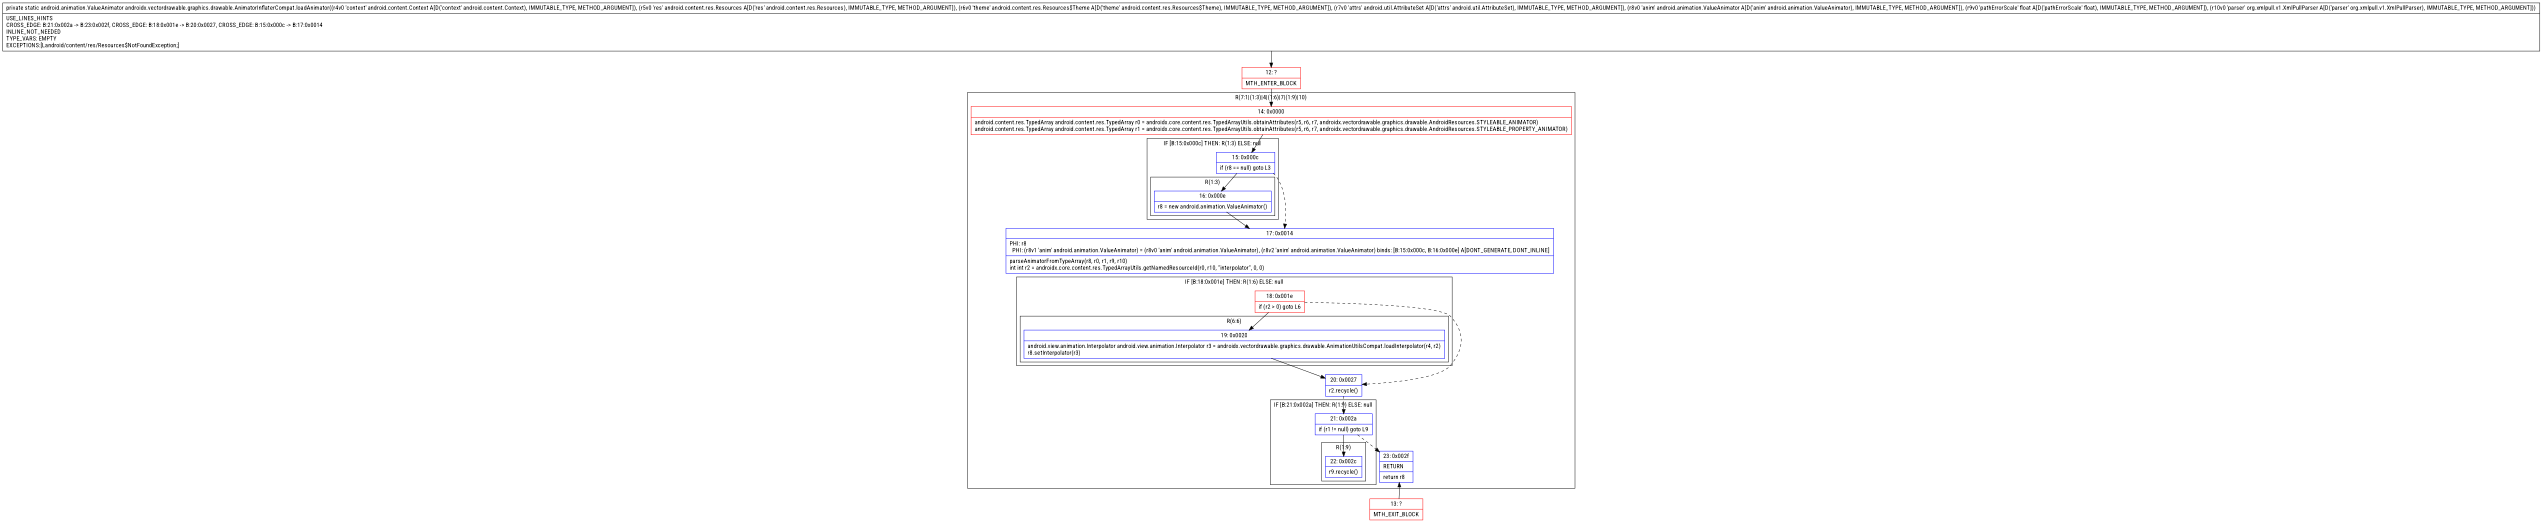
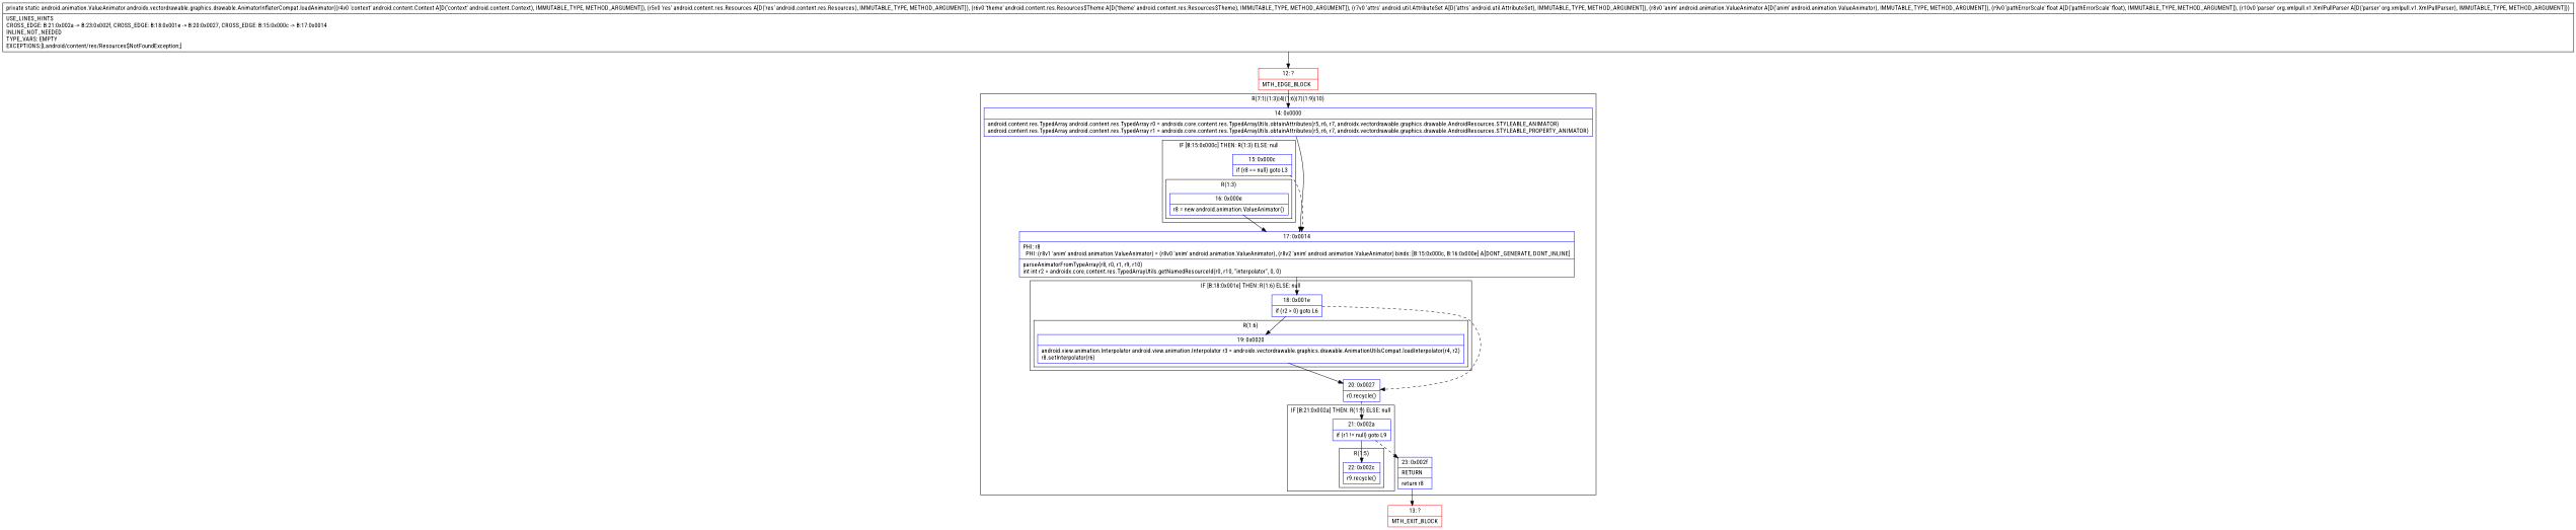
  digraph {
    fontname="Roboto Condensed"
    node [color=blue fontname="Roboto Condensed" shape=record]
    edge [fontname="Roboto Condensed"]
    n1 [label="{16\:\ 0x000e|r8 = new android.animation.ValueAnimator()\l}"]
    n2 [label="{15\:\ 0x000c|if (r8 == null) goto L3\l}"]
-   n3 [label="{19\:\ 0x0020|android.view.animation.Interpolator android.view.animation.Interpolator r3 = androidx.vectordrawable.graphics.drawable.AnimationUtilsCompat.loadInterpolator(r4, r2)\lr8.setInterpolator(r3)\l}"]
-   n4 [color=red label="{18\:\ 0x001e|if (r2 \> 0) goto L6\l}"]
+   n3 [label="{19\:\ 0x0020|android.view.animation.Interpolator android.view.animation.Interpolator r3 = androidx.vectordrawable.graphics.drawable.AnimationUtilsCompat.loadInterpolator(r4, r2)\lr8.setInterpolator(r6)\l}"]
+   n4 [label="{18\:\ 0x001e|if (r2 \> 0) goto L6\l}"]
    n5 [label="{22\:\ 0x002c|r9.recycle()\l}"]
    n6 [label="{21\:\ 0x002a|if (r1 != null) goto L9\l}"]
-   n7 [color=red label="{14\:\ 0x0000|android.content.res.TypedArray android.content.res.TypedArray r0 = androidx.core.content.res.TypedArrayUtils.obtainAttributes(r5, r6, r7, androidx.vectordrawable.graphics.drawable.AndroidResources.STYLEABLE_ANIMATOR)\landroid.content.res.TypedArray android.content.res.TypedArray r1 = androidx.core.content.res.TypedArrayUtils.obtainAttributes(r5, r6, r7, androidx.vectordrawable.graphics.drawable.AndroidResources.STYLEABLE_PROPERTY_ANIMATOR)\l}"]
+   n7 [label="{14\:\ 0x0000|android.content.res.TypedArray android.content.res.TypedArray r0 = androidx.core.content.res.TypedArrayUtils.obtainAttributes(r5, r6, r7, androidx.vectordrawable.graphics.drawable.AndroidResources.STYLEABLE_ANIMATOR)\landroid.content.res.TypedArray android.content.res.TypedArray r1 = androidx.core.content.res.TypedArrayUtils.obtainAttributes(r5, r6, r7, androidx.vectordrawable.graphics.drawable.AndroidResources.STYLEABLE_PROPERTY_ANIMATOR)\l}"]
    n8 [label="{17\:\ 0x0014|PHI: r8 \l  PHI: (r8v1 'anim' android.animation.ValueAnimator) = (r8v0 'anim' android.animation.ValueAnimator), (r8v2 'anim' android.animation.ValueAnimator) binds: [B:15:0x000c, B:16:0x000e] A[DONT_GENERATE, DONT_INLINE]\l|parseAnimatorFromTypeArray(r8, r0, r1, r9, r10)\lint int r2 = androidx.core.content.res.TypedArrayUtils.getNamedResourceId(r0, r10, \"interpolator\", 0, 0)\l}"]
-   n9 [label="{20\:\ 0x0027|r2.recycle()\l}"]
+   n9 [label="{20\:\ 0x0027|r0.recycle()\l}"]
    n10 [label="{23\:\ 0x002f|RETURN\l|return r8\l}"]
    n11 [color=red label="{13\:\ ?|MTH_EXIT_BLOCK\l}"]
-   n12 [color=red label="{12\:\ ?|MTH_ENTER_BLOCK\l}"]
+   n12 [color=red label="{12\:\ ?|MTH_EDGE_BLOCK\l}"]
    n13 [label="{private static android.animation.ValueAnimator androidx.vectordrawable.graphics.drawable.AnimatorInflaterCompat.loadAnimator((r4v0 'context' android.content.Context A[D('context' android.content.Context), IMMUTABLE_TYPE, METHOD_ARGUMENT]), (r5v0 'res' android.content.res.Resources A[D('res' android.content.res.Resources), IMMUTABLE_TYPE, METHOD_ARGUMENT]), (r6v0 'theme' android.content.res.Resources$Theme A[D('theme' android.content.res.Resources$Theme), IMMUTABLE_TYPE, METHOD_ARGUMENT]), (r7v0 'attrs' android.util.AttributeSet A[D('attrs' android.util.AttributeSet), IMMUTABLE_TYPE, METHOD_ARGUMENT]), (r8v0 'anim' android.animation.ValueAnimator A[D('anim' android.animation.ValueAnimator), IMMUTABLE_TYPE, METHOD_ARGUMENT]), (r9v0 'pathErrorScale' float A[D('pathErrorScale' float), IMMUTABLE_TYPE, METHOD_ARGUMENT]), (r10v0 'parser' org.xmlpull.v1.XmlPullParser A[D('parser' org.xmlpull.v1.XmlPullParser), IMMUTABLE_TYPE, METHOD_ARGUMENT]))  | USE_LINES_HINTS\lCROSS_EDGE: B:21:0x002a \-\> B:23:0x002f, CROSS_EDGE: B:18:0x001e \-\> B:20:0x0027, CROSS_EDGE: B:15:0x000c \-\> B:17:0x0014\lINLINE_NOT_NEEDED\lTYPE_VARS: EMPTY\lEXCEPTIONS:[Landroid\/content\/res\/Resources$NotFoundException;]\l}" color=""]
    subgraph cluster_1 {
      label="R(7:1|(1:3)|4|(1:6)|7|(1:9)|10)"
      n7
      n8
      n9
      n10
      subgraph cluster_2 {
        label="IF [B:15:0x000c] THEN: R(1:3) ELSE: null"
        n2
        subgraph cluster_3 {
          label="R(1:3)"
          n1
        }
      }
      subgraph cluster_4 {
        label="IF [B:18:0x001e] THEN: R(1:6) ELSE: null"
        n4
        subgraph cluster_5 {
-         label="R(6:6)"
+         label="R(1:6)"
          n3
        }
      }
      subgraph cluster_6 {
        label="IF [B:21:0x002a] THEN: R(1:9) ELSE: null"
        n6
        subgraph cluster_7 {
-         label="R(1:9)"
+         label="R(1:5)"
          n5
        }
      }
    }
    n1 -> n8
-   n2 -> n1
    n2 -> n8 [style=dashed]
    n3 -> n9
    n4 -> n3
    n4 -> n9 [style=dashed]
    n6 -> n5
    n6 -> n10 [style=dashed]
-   n7 -> n2
+   n7 -> n8
+   n8 -> n4
    n9 -> n6 [style=dashed]
-   n11 -> n10
+   n10 -> n11
    n12 -> n7
    n13 -> n12
  }
